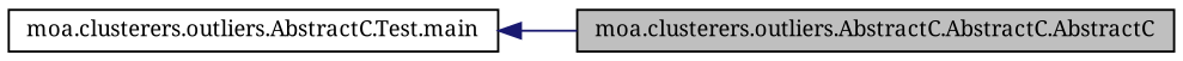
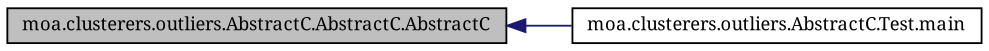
  digraph {
    rankdir=LR
    fontname="Noto Serif"
    node [color=black fontname="Noto Serif" fontsize=10 shape=record style=filled]
    n1 [fillcolor=grey75 fontcolor=black height=0.2 label="moa.clusterers.outliers.AbstractC.AbstractC.AbstractC" width=0.4]
    n2 [fillcolor=white height=0.2 label="moa.clusterers.outliers.AbstractC.Test.main" width=0.4]
-   n2 -> n1 [color=midnightblue dir=back fontname="Noto Serif" fontsize=10 labelfontname=Helvetica labelfontsize=10 style=solid]
+   n1 -> n2 [color=midnightblue dir=back fontname="Noto Serif" fontsize=10 labelfontname=Helvetica labelfontsize=10 style=solid]
  }
